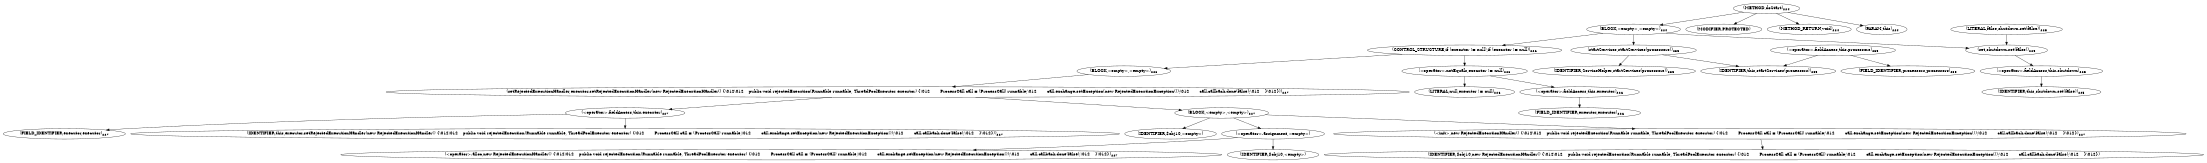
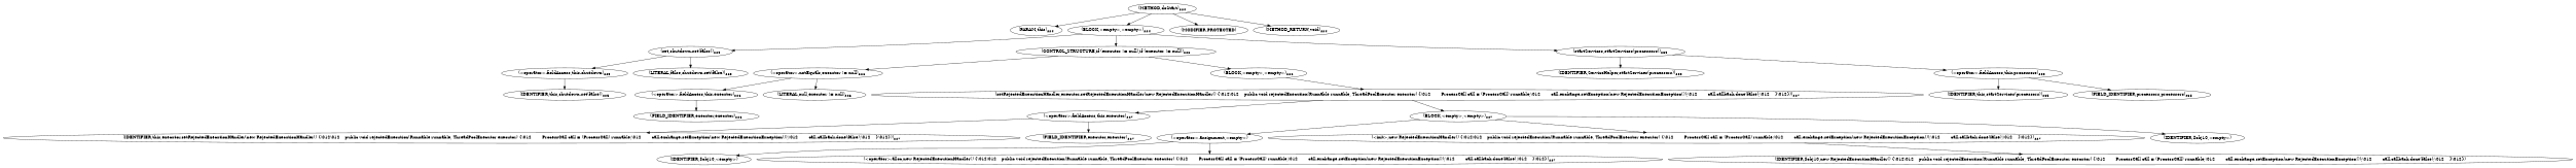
  digraph {
    n1 [label=<(METHOD,doStart)<SUB>224</SUB>>]
    n2 [label=<(PARAM,this)<SUB>224</SUB>>]
    n3 [label=<(BLOCK,&lt;empty&gt;,&lt;empty&gt;)<SUB>224</SUB>>]
    n4 [label=<(MODIFIER,PROTECTED)>]
    n5 [label=<(METHOD_RETURN,void)<SUB>224</SUB>>]
    n6 [label=<(set,shutdown.set(false))<SUB>225</SUB>>]
    n7 [label=<(CONTROL_STRUCTURE,if (executor != null),if (executor != null))<SUB>226</SUB>>]
    n8 [label=<(startServices,startServices(processors))<SUB>235</SUB>>]
    n9 [label=<(&lt;operator&gt;.fieldAccess,this.shutdown)<SUB>225</SUB>>]
    n10 [label=<(LITERAL,false,shutdown.set(false))<SUB>225</SUB>>]
    n11 [label=<(&lt;operator&gt;.notEquals,executor != null)<SUB>226</SUB>>]
    n12 [label=<(BLOCK,&lt;empty&gt;,&lt;empty&gt;)<SUB>226</SUB>>]
    n13 [label=<(IDENTIFIER,ServiceHelper,startServices(processors))<SUB>235</SUB>>]
    n14 [label=<(&lt;operator&gt;.fieldAccess,this.processors)<SUB>235</SUB>>]
    n15 [label=<(IDENTIFIER,this,shutdown.set(false))<SUB>225</SUB>>]
    n16 [label=<(&lt;operator&gt;.fieldAccess,this.executor)<SUB>226</SUB>>]
    n17 [label=<(LITERAL,null,executor != null)<SUB>226</SUB>>]
    n18 [label=<(setRejectedExecutionHandler,executor.setRejectedExecutionHandler(new RejectedExecutionHandler() {\012\012    public void rejectedExecution(Runnable runnable, ThreadPoolExecutor executor) {\012        ProcessCall call = (ProcessCall) runnable;\012        call.exchange.setException(new RejectedExecutionException());\012        call.callback.done(false);\012    }\012}))<SUB>227</SUB>>]
    n19 [label=<(FIELD_IDENTIFIER,executor,executor)<SUB>226</SUB>>]
    n20 [label=<(&lt;operator&gt;.fieldAccess,this.executor)<SUB>227</SUB>>]
    n21 [label=<(BLOCK,&lt;empty&gt;,&lt;empty&gt;)<SUB>227</SUB>>]
    n22 [label=<(IDENTIFIER,this,executor.setRejectedExecutionHandler(new RejectedExecutionHandler() {\012\012    public void rejectedExecution(Runnable runnable, ThreadPoolExecutor executor) {\012        ProcessCall call = (ProcessCall) runnable;\012        call.exchange.setException(new RejectedExecutionException());\012        call.callback.done(false);\012    }\012}))<SUB>227</SUB>>]
    n23 [label=<(FIELD_IDENTIFIER,executor,executor)<SUB>227</SUB>>]
    n24 [label=<(&lt;operator&gt;.assignment,&lt;empty&gt;)>]
    n25 [label=<(&lt;init&gt;,new RejectedExecutionHandler() {\012\012    public void rejectedExecution(Runnable runnable, ThreadPoolExecutor executor) {\012        ProcessCall call = (ProcessCall) runnable;\012        call.exchange.setException(new RejectedExecutionException());\012        call.callback.done(false);\012    }\012})<SUB>227</SUB>>]
    n26 [label=<(IDENTIFIER,$obj10,&lt;empty&gt;)>]
    n27 [label=<(IDENTIFIER,$obj10,&lt;empty&gt;)>]
    n28 [label=<(&lt;operator&gt;.alloc,new RejectedExecutionHandler() {\012\012    public void rejectedExecution(Runnable runnable, ThreadPoolExecutor executor) {\012        ProcessCall call = (ProcessCall) runnable;\012        call.exchange.setException(new RejectedExecutionException());\012        call.callback.done(false);\012    }\012})<SUB>227</SUB>>]
    n29 [label=<(IDENTIFIER,$obj10,new RejectedExecutionHandler() {\012\012    public void rejectedExecution(Runnable runnable, ThreadPoolExecutor executor) {\012        ProcessCall call = (ProcessCall) runnable;\012        call.exchange.setException(new RejectedExecutionException());\012        call.callback.done(false);\012    }\012})>]
    n30 [label=<(IDENTIFIER,this,startServices(processors))<SUB>235</SUB>>]
    n31 [label=<(FIELD_IDENTIFIER,processors,processors)<SUB>235</SUB>>]
    n1 -> n2
    n1 -> n3
    n1 -> n4
    n1 -> n5
    n3 -> n6
    n3 -> n7
    n3 -> n8
    n6 -> n9
-   n10 -> n6
+   n6 -> n10
    n7 -> n11
    n7 -> n12
    n8 -> n13
-   n8 -> n30
+   n8 -> n14
    n9 -> n15
    n11 -> n16
    n11 -> n17
    n12 -> n18
    n14 -> n30
    n14 -> n31
    n16 -> n19
    n18 -> n20
    n18 -> n21
    n20 -> n22
    n20 -> n23
    n21 -> n24
    n21 -> n25
    n21 -> n26
    n24 -> n27
    n24 -> n28
    n25 -> n29
  }
